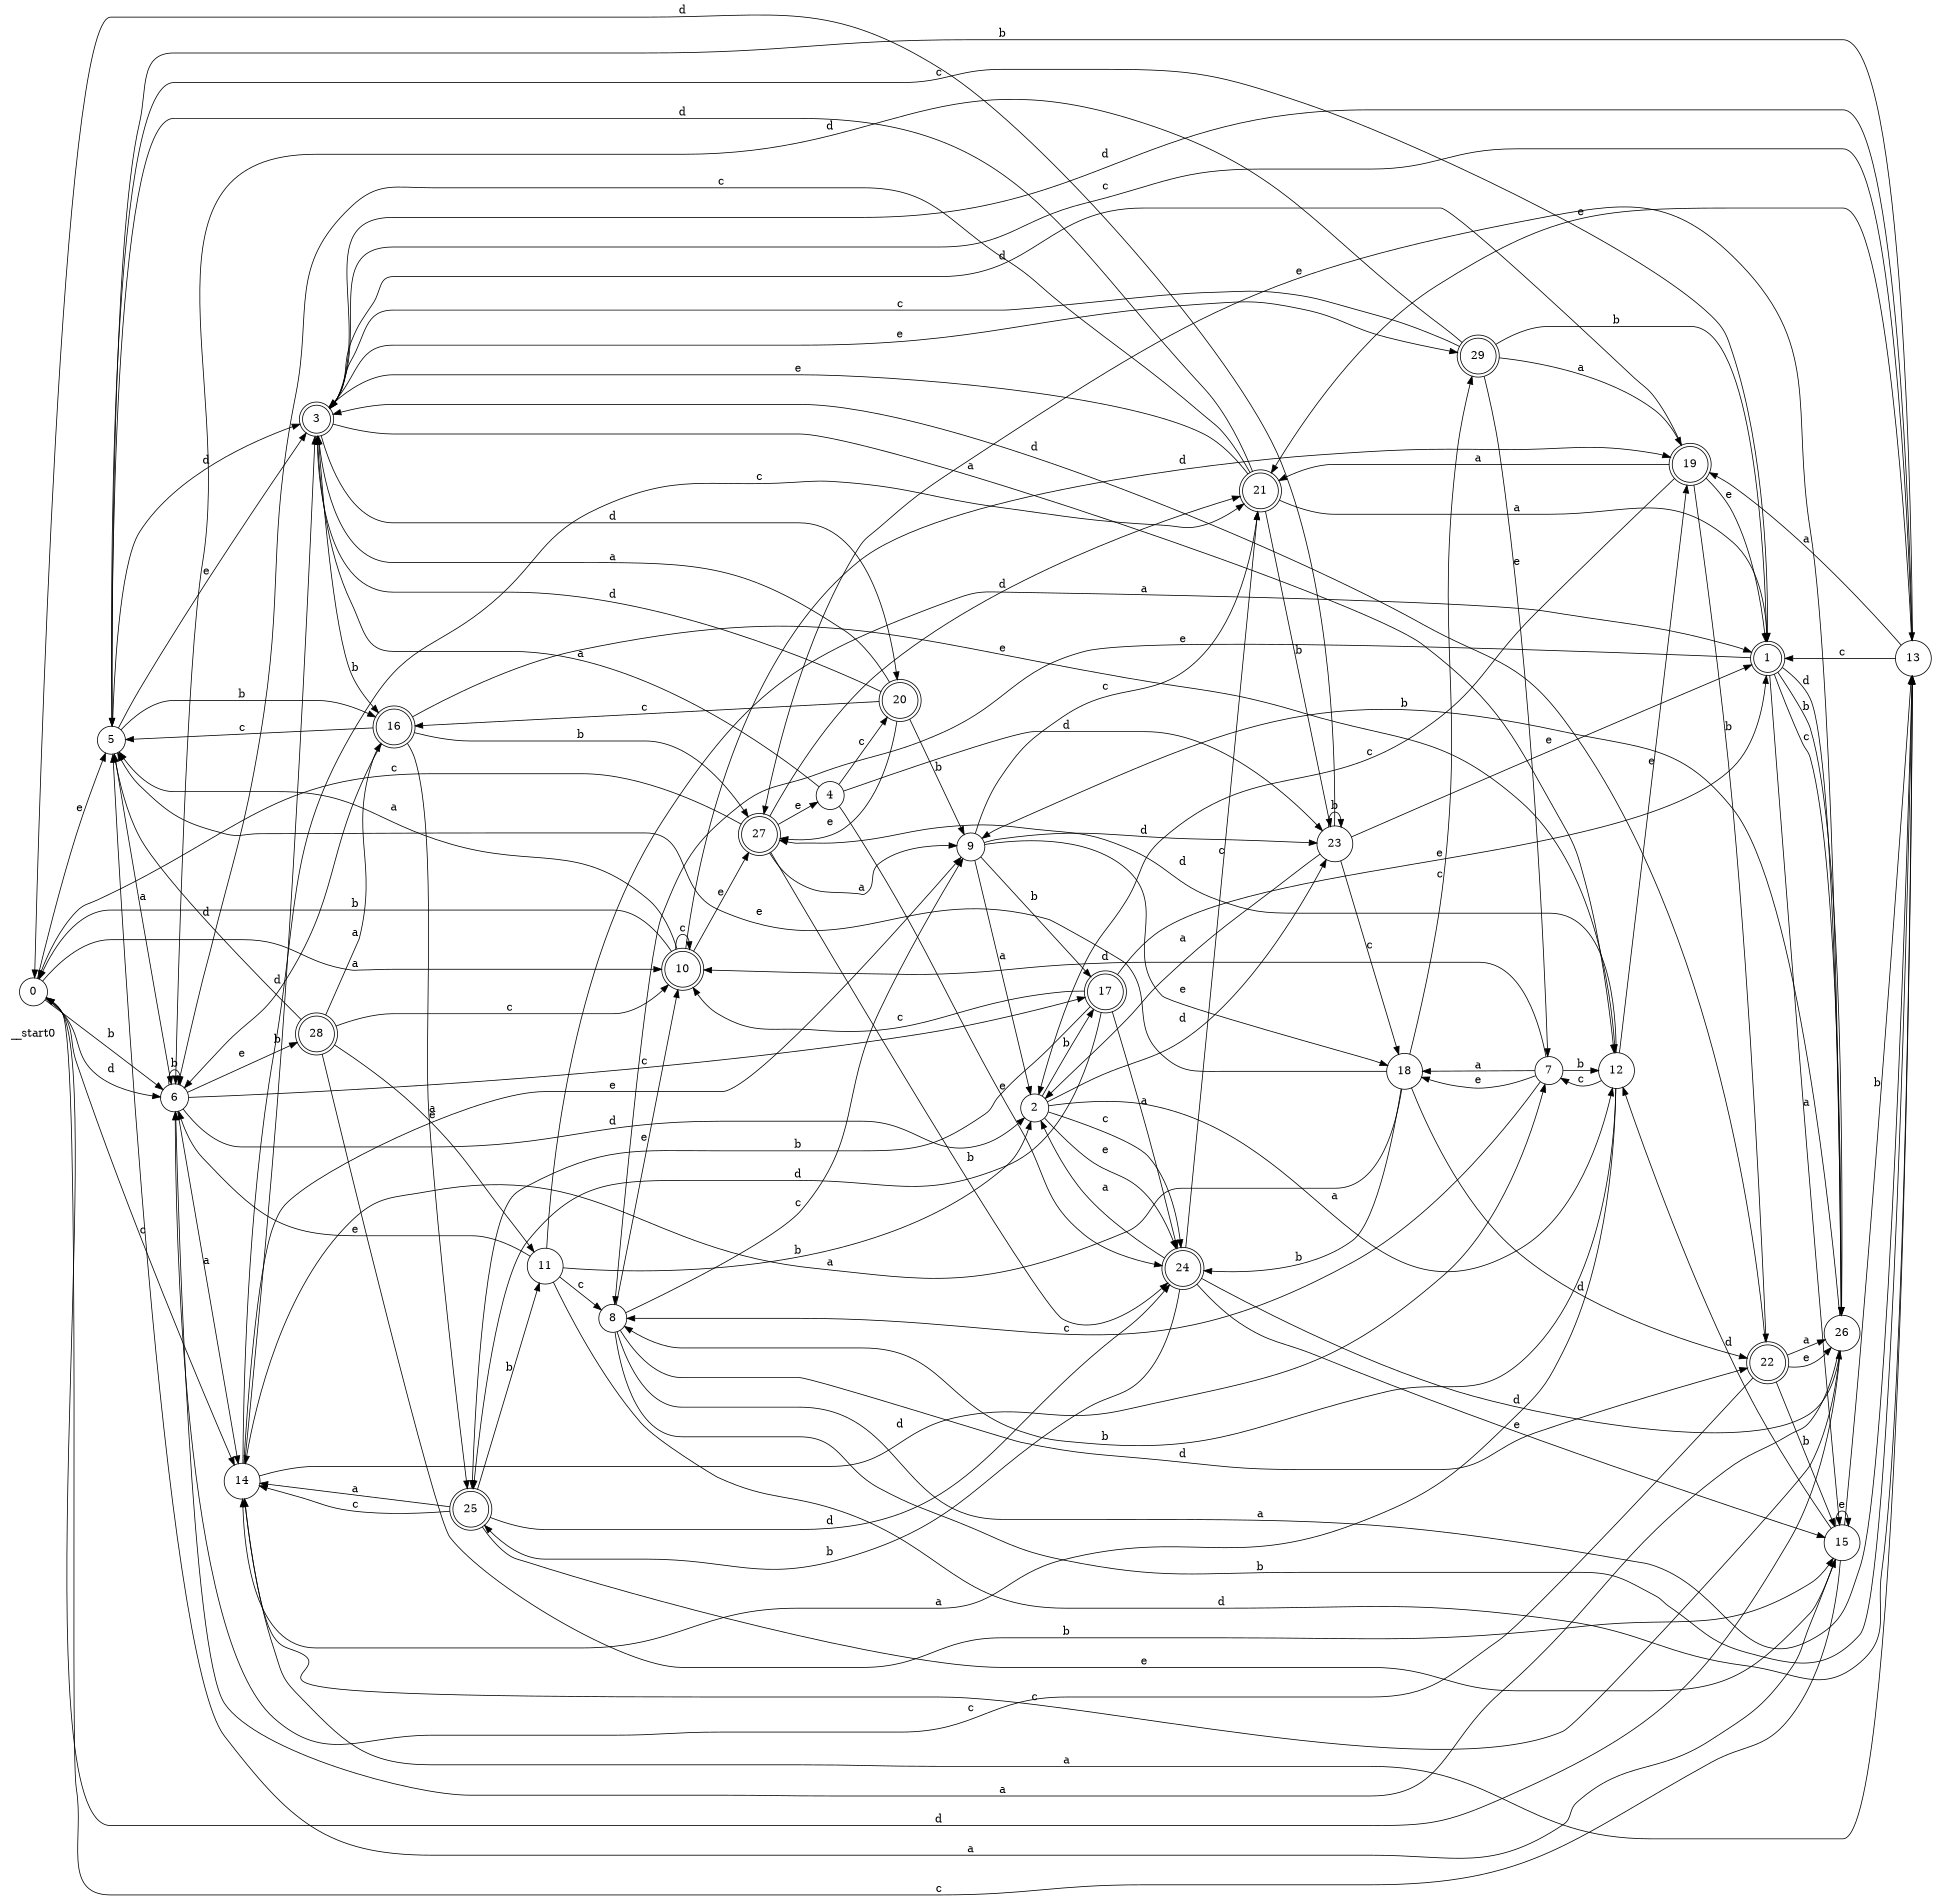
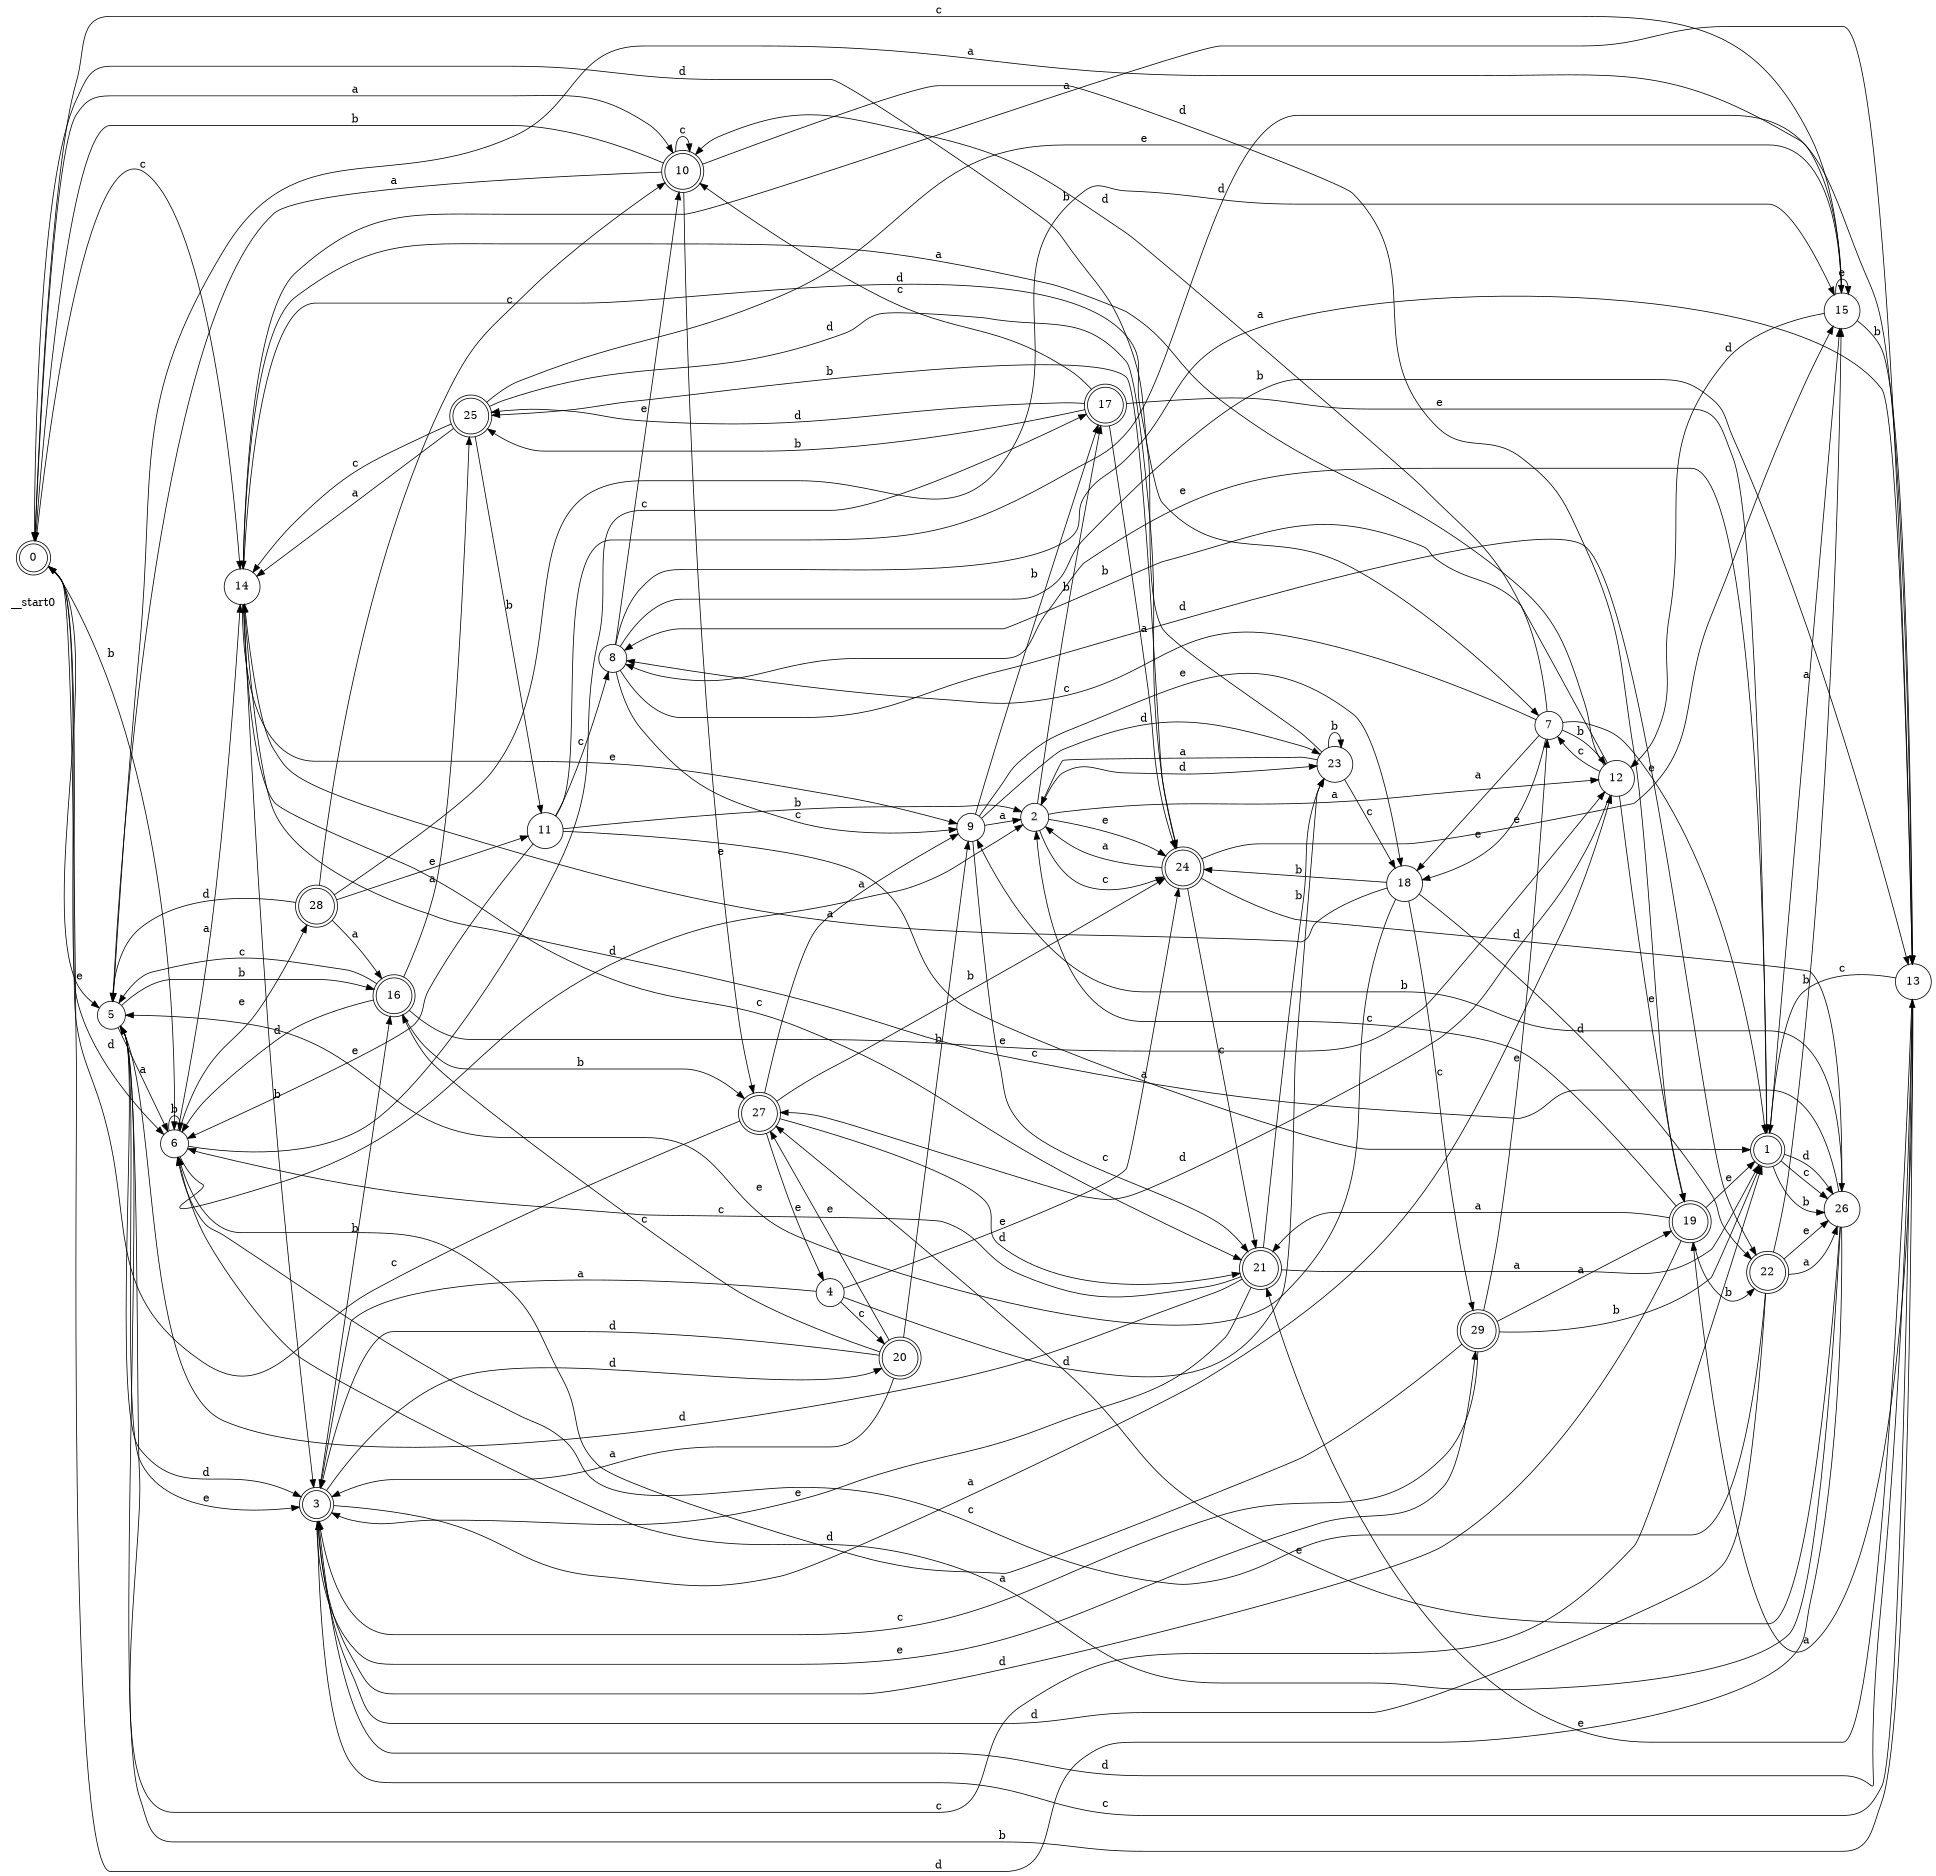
  digraph {
    rankdir=LR
    node [shape=doublecircle color=black fillcolor=white style="rounded,filled"]
    __start0 [shape=none color="" fillcolor="" style=""]
-   n2 [label=0 shape=circle]
+   n2 [label=0]
    n3 [label=5 shape=circle style=filled]
    n4 [label=6 shape=circle style=filled]
    n5 [label=10]
    n6 [label=14 shape=circle style=filled]
    n7 [label=1]
    n8 [label=3]
    n9 [label=16]
    n10 [label=2 shape=circle style=filled]
    n11 [label=17]
    n12 [label=28]
    n13 [label=19]
    n14 [label=27]
    n15 [label=13 shape=circle style=filled]
    n16 [label=7 shape=circle style=filled]
    n17 [label=9 shape=circle style=filled]
    n18 [label=21]
    n19 [label=8 shape=circle style=filled]
    n20 [label=15 shape=circle style=filled]
    n21 [label=26 shape=circle style=filled]
    n22 [label=22]
    n23 [label=12 shape=circle style=filled]
    n24 [label=23 shape=circle style=filled]
    n25 [label=24]
    n26 [label=25]
    n27 [label=18 shape=circle style=filled]
    n28 [label=20]
    n29 [label=29]
    n30 [label=4 shape=circle style=filled]
    n31 [label=11 shape=circle style=filled]
    n2 -> n3 [label=e]
    n2 -> n4 [label=b]
    n2 -> n4 [label=d]
    n2 -> n5 [label=a]
    n2 -> n6 [label=c]
    n3 -> n4 [label=a]
    n3 -> n7 [label=c]
    n3 -> n8 [label=d]
    n3 -> n8 [label=e]
    n3 -> n9 [label=b]
    n4 -> n4 [label=b]
    n4 -> n6 [label=a]
    n4 -> n10 [label=d]
    n4 -> n11 [label=c]
    n4 -> n12 [label=e]
    n5 -> n2 [label=b]
    n5 -> n3 [label=a]
    n5 -> n5 [label=c]
    n5 -> n13 [label=d]
    n5 -> n14 [label=e]
    n6 -> n8 [label=b]
    n6 -> n15 [label=a]
    n6 -> n16 [label=d]
    n6 -> n17 [label=e]
    n6 -> n18 [label=c]
    n7 -> n19 [label=e]
    n7 -> n20 [label=a]
    n7 -> n21 [label=b]
    n7 -> n21 [label=c]
    n7 -> n21 [label=d]
    n8 -> n9 [label=b]
    n8 -> n15 [label=c]
    n8 -> n23 [label=a]
    n8 -> n28 [label=d]
    n8 -> n29 [label=e]
    n9 -> n3 [label=c]
    n9 -> n4 [label=d]
    n9 -> n14 [label=b]
    n9 -> n23 [label=e]
    n9 -> n26 [label=a]
    n10 -> n11 [label=b]
    n10 -> n23 [label=a]
    n10 -> n24 [label=d]
    n10 -> n25 [label=c]
    n10 -> n25 [label=e]
    n11 -> n5 [label=c]
    n11 -> n7 [label=e]
    n11 -> n25 [label=a]
    n11 -> n26 [label=b]
    n11 -> n26 [label=d]
    n12 -> n3 [label=d]
    n12 -> n5 [label=c]
    n12 -> n9 [label=a]
    n12 -> n20 [label=b]
    n12 -> n31 [label=e]
    n13 -> n7 [label=e]
    n13 -> n8 [label=d]
    n13 -> n10 [label=c]
    n13 -> n18 [label=a]
    n13 -> n22 [label=b]
    n14 -> n2 [label=c]
    n14 -> n17 [label=a]
    n14 -> n18 [label=d]
    n14 -> n25 [label=b]
    n14 -> n30 [label=e]
    n15 -> n3 [label=b]
    n15 -> n7 [label=c]
    n15 -> n8 [label=d]
    n15 -> n13 [label=a]
    n15 -> n18 [label=e]
    n16 -> n5 [label=d]
    n16 -> n19 [label=c]
    n16 -> n23 [label=b]
    n16 -> n27 [label=a]
    n16 -> n27 [label=e]
    n17 -> n10 [label=a]
    n17 -> n11 [label=b]
    n17 -> n18 [label=c]
    n17 -> n24 [label=d]
    n17 -> n27 [label=e]
    n18 -> n3 [label=d]
    n18 -> n4 [label=c]
    n18 -> n7 [label=a]
    n18 -> n8 [label=e]
    n18 -> n24 [label=b]
    n19 -> n5 [label=e]
    n19 -> n15 [label=a]
    n19 -> n15 [label=b]
    n19 -> n17 [label=c]
    n19 -> n22 [label=d]
    n20 -> n2 [label=c]
    n20 -> n3 [label=a]
    n20 -> n15 [label=b]
    n20 -> n20 [label=e]
    n20 -> n23 [label=d]
    n21 -> n2 [label=d]
    n21 -> n4 [label=a]
    n21 -> n6 [label=c]
    n21 -> n14 [label=e]
    n21 -> n17 [label=b]
    n22 -> n4 [label=c]
    n22 -> n8 [label=d]
    n22 -> n20 [label=b]
    n22 -> n21 [label=a]
    n22 -> n21 [label=e]
    n23 -> n6 [label=a]
    n23 -> n13 [label=e]
    n23 -> n14 [label=d]
    n23 -> n16 [label=c]
    n23 -> n19 [label=b]
    n24 -> n2 [label=d]
-   n24 -> n7 [label=e]
+   n16 -> n7 [label=e]
    n24 -> n10 [label=a]
    n24 -> n24 [label=b]
    n24 -> n27 [label=c]
    n25 -> n10 [label=a]
    n25 -> n18 [label=c]
    n25 -> n20 [label=e]
    n25 -> n21 [label=d]
    n25 -> n26 [label=b]
    n26 -> n6 [label=a]
    n26 -> n6 [label=c]
    n26 -> n20 [label=e]
    n26 -> n25 [label=d]
    n26 -> n31 [label=b]
    n27 -> n3 [label=e]
    n27 -> n6 [label=a]
    n27 -> n22 [label=d]
    n27 -> n25 [label=b]
    n27 -> n29 [label=c]
    n28 -> n8 [label=a]
    n28 -> n8 [label=d]
    n28 -> n9 [label=c]
    n28 -> n14 [label=e]
    n28 -> n17 [label=b]
    n29 -> n4 [label=d]
    n29 -> n7 [label=b]
    n29 -> n8 [label=c]
    n29 -> n13 [label=a]
    n29 -> n16 [label=e]
    n30 -> n8 [label=a]
    n30 -> n24 [label=d]
    n30 -> n25 [label=e]
    n30 -> n28 [label=c]
    n31 -> n4 [label=e]
    n31 -> n7 [label=a]
    n31 -> n10 [label=b]
    n31 -> n15 [label=d]
    n31 -> n19 [label=c]
  }
